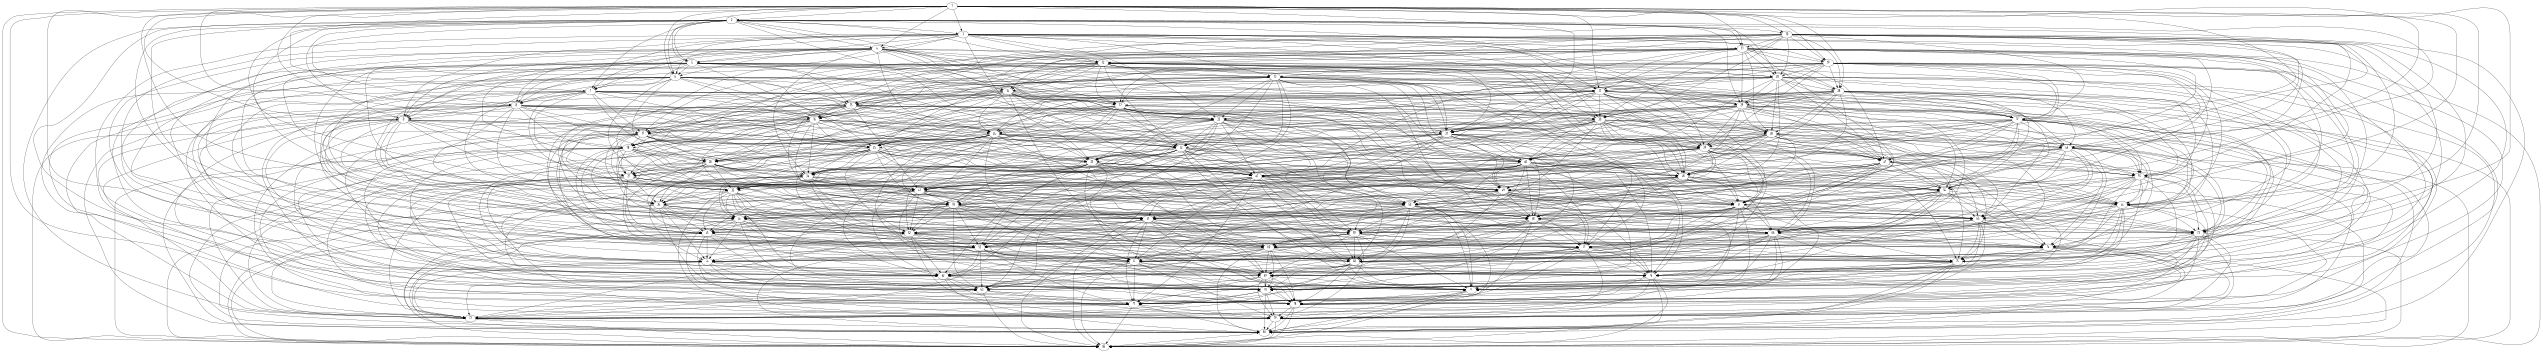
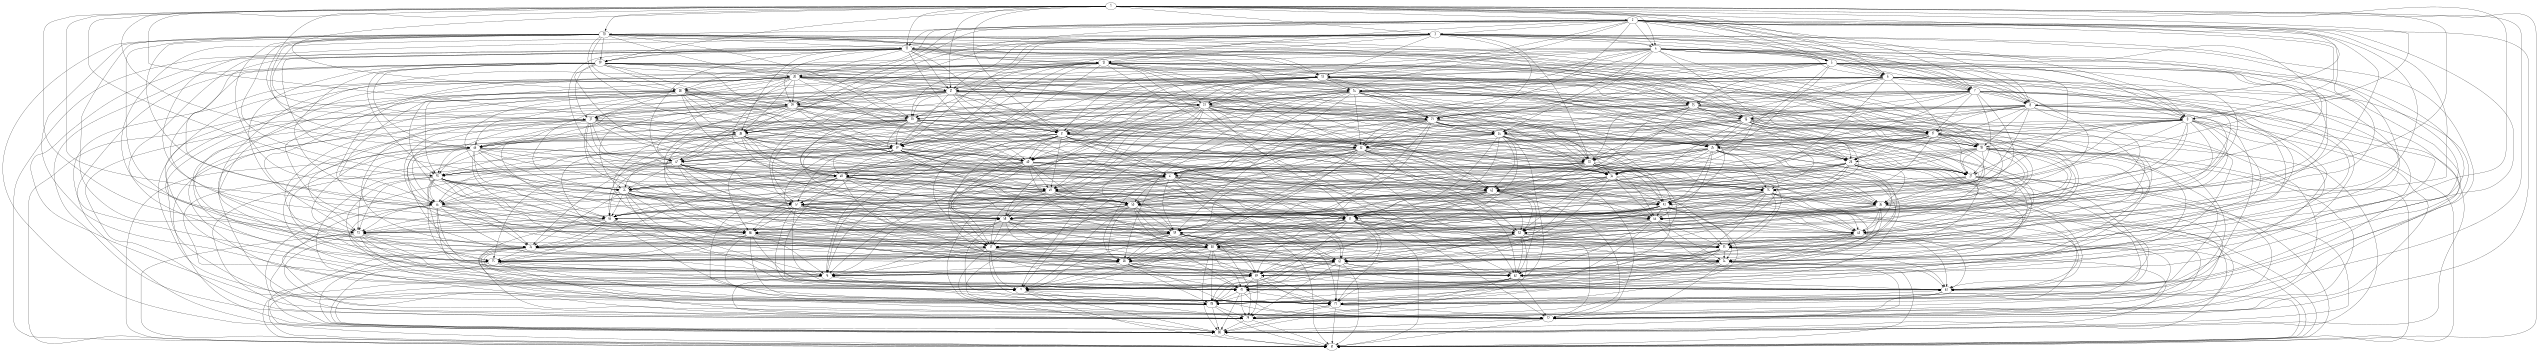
  digraph {
    fontname="Fira Sans"
    node [fontname="Fira Sans"]
    edge [fontname="Fira Sans"]
    n1 [label=1]
    n2 [label=2]
    n3 [label=3]
    n4 [label=4]
    n5 [label=5]
    n6 [label=6]
    n7 [label=7]
    n8 [label=8]
    n9 [label=0]
    n10 [label=10]
    n11 [label=11]
    n12 [label=19]
    n13 [label=21]
    n14 [label=28]
    n15 [label=31]
    n16 [label=37]
    n17 [label=41]
    n18 [label=46]
    n19 [label=51]
    n20 [label=55]
    n21 [label=61]
    n22 [label=64]
    n23 [label=71]
    n24 [label=73]
-   n25 [label=85]
+   n25 [label=81]
    n26 [label=12]
    n27 [label=20]
    n28 [label=22]
    n29 [label=29]
    n30 [label=32]
    n31 [label=38]
    n32 [label=42]
    n33 [label=47]
    n34 [label=52]
    n35 [label=56]
    n36 [label=62]
    n37 [label=65]
    n38 [label=72]
    n39 [label=74]
    n40 [label=13]
    n41 [label=23]
    n42 [label=30]
    n43 [label=33]
    n44 [label=39]
    n45 [label=93]
    n46 [label=48]
    n47 [label=53]
    n48 [label=57]
    n49 [label=63]
    n50 [label=66]
    n51 [label=75]
    n52 [label=14]
    n53 [label=24]
    n54 [label=34]
    n55 [label=40]
    n56 [label=44]
    n57 [label=49]
    n58 [label=58]
    n59 [label=67]
    n60 [label=76]
    n61 [label=15]
    n62 [label=25]
    n63 [label=35]
    n64 [label=45]
    n65 [label=50]
    n66 [label=59]
    n67 [label=68]
    n68 [label=77]
    n69 [label=16]
    n70 [label=26]
    n71 [label=36]
    n72 [label=60]
    n73 [label=69]
    n74 [label=78]
    n75 [label=17]
    n76 [label=27]
    n77 [label=70]
    n78 [label=79]
    n79 [label=18]
    n80 [label=80]
    n81 [label=54]
    n1 -> n2
    n1 -> n3
    n1 -> n4
    n1 -> n5
    n1 -> n6
    n1 -> n7
    n1 -> n8
    n1 -> n9
    n1 -> n10
    n1 -> n11
    n1 -> n12
    n1 -> n13
    n1 -> n14
    n1 -> n15
    n1 -> n16
    n1 -> n17
    n1 -> n18
    n1 -> n19
    n1 -> n20
    n1 -> n21
    n1 -> n22
    n1 -> n23
    n1 -> n24
    n1 -> n25
    n2 -> n3
    n2 -> n4
    n2 -> n5
    n2 -> n6
    n2 -> n7
    n2 -> n8
    n2 -> n9
    n2 -> n10
    n2 -> n11
    n2 -> n26
    n2 -> n27
    n2 -> n28
    n2 -> n29
    n2 -> n30
    n2 -> n31
    n2 -> n32
    n2 -> n33
    n2 -> n34
    n2 -> n35
    n2 -> n36
    n2 -> n37
    n2 -> n38
    n2 -> n39
    n3 -> n4
    n3 -> n5
    n3 -> n6
    n3 -> n7
    n3 -> n8
    n3 -> n9
    n3 -> n11
    n3 -> n12
    n3 -> n13
    n3 -> n26
    n3 -> n40
    n3 -> n41
    n3 -> n42
    n3 -> n43
    n3 -> n44
    n3 -> n45
    n3 -> n46
    n3 -> n47
    n3 -> n48
    n3 -> n49
    n3 -> n50
    n3 -> n51
    n4 -> n5
    n4 -> n6
    n4 -> n7
    n4 -> n8
    n4 -> n9
    n4 -> n14
    n4 -> n15
    n4 -> n26
    n4 -> n27
    n4 -> n28
    n4 -> n40
    n4 -> n52
    n4 -> n53
    n4 -> n54
    n4 -> n55
    n4 -> n56
    n4 -> n57
    n4 -> n58
    n4 -> n59
    n4 -> n60
    n5 -> n6
    n5 -> n7
    n5 -> n8
    n5 -> n9
    n5 -> n13
    n5 -> n16
    n5 -> n17
    n5 -> n29
    n5 -> n30
    n5 -> n40
    n5 -> n41
    n5 -> n52
    n5 -> n61
    n5 -> n62
    n5 -> n63
    n5 -> n64
    n5 -> n65
    n5 -> n66
    n5 -> n67
    n5 -> n68
    n6 -> n7
    n6 -> n8
    n6 -> n9
    n6 -> n18
    n6 -> n19
    n6 -> n28
    n6 -> n31
    n6 -> n32
    n6 -> n42
    n6 -> n43
    n6 -> n52
    n6 -> n53
    n6 -> n61
    n6 -> n69
    n6 -> n70
    n6 -> n71
    n6 -> n72
    n6 -> n73
    n6 -> n74
    n7 -> n8
    n7 -> n9
    n7 -> n15
    n7 -> n20
    n7 -> n21
    n7 -> n33
    n7 -> n34
    n7 -> n41
    n7 -> n44
    n7 -> n45
    n7 -> n54
    n7 -> n61
    n7 -> n62
    n7 -> n69
    n7 -> n75
    n7 -> n76
    n7 -> n77
    n7 -> n78
    n8 -> n9
    n8 -> n22
    n8 -> n23
    n8 -> n30
    n8 -> n35
    n8 -> n36
    n8 -> n46
    n8 -> n47
    n8 -> n53
    n8 -> n55
    n8 -> n56
    n8 -> n63
    n8 -> n69
    n8 -> n70
    n8 -> n75
    n8 -> n79
    n8 -> n80
    n9 -> n17
    n9 -> n24
    n9 -> n25
    n9 -> n37
    n9 -> n38
    n9 -> n43
    n9 -> n48
    n9 -> n49
    n9 -> n57
    n9 -> n62
    n9 -> n64
    n9 -> n71
    n9 -> n75
    n9 -> n76
    n9 -> n79
    n9 -> n81
    n10 -> n11
    n10 -> n12
    n10 -> n14
    n10 -> n16
    n10 -> n18
    n10 -> n20
    n10 -> n22
    n10 -> n24
    n10 -> n26
    n10 -> n27
    n10 -> n40
    n10 -> n42
    n10 -> n52
    n10 -> n55
    n10 -> n61
    n10 -> n65
    n10 -> n69
    n10 -> n72
    n10 -> n75
    n10 -> n77
    n10 -> n79
    n10 -> n80
    n11 -> n12
    n11 -> n13
    n11 -> n15
    n11 -> n17
    n11 -> n19
-   n11 -> n21
+   n27 -> n21
    n11 -> n23
    n11 -> n25
    n11 -> n26
    n11 -> n27
    n11 -> n29
    n11 -> n31
    n11 -> n33
    n11 -> n35
    n11 -> n37
    n11 -> n39
    n11 -> n40
    n11 -> n52
    n11 -> n61
    n11 -> n69
    n11 -> n75
    n11 -> n79
    n12 -> n13
    n12 -> n14
    n12 -> n16
    n12 -> n18
    n12 -> n20
    n12 -> n22
    n12 -> n24
    n12 -> n27
    n12 -> n28
    n12 -> n29
    n12 -> n41
    n12 -> n44
    n12 -> n53
    n12 -> n57
    n12 -> n62
    n12 -> n66
    n12 -> n70
    n12 -> n73
    n12 -> n76
    n12 -> n78
    n13 -> n15
    n13 -> n16
    n13 -> n17
    n13 -> n19
    n13 -> n21
    n13 -> n23
    n13 -> n25
    n13 -> n28
    n13 -> n29
    n13 -> n41
    n13 -> n42
    n13 -> n44
    n13 -> n46
    n13 -> n48
    n13 -> n50
    n13 -> n51
    n13 -> n53
    n13 -> n62
    n13 -> n70
    n13 -> n76
    n14 -> n15
    n14 -> n16
    n14 -> n18
    n14 -> n20
    n14 -> n22
    n14 -> n24
    n14 -> n29
    n14 -> n30
    n14 -> n31
    n14 -> n42
    n14 -> n43
    n14 -> n46
    n14 -> n54
    n14 -> n58
    n14 -> n63
    n14 -> n67
    n14 -> n71
    n14 -> n74
    n15 -> n17
    n15 -> n19
    n15 -> n20
    n15 -> n21
    n15 -> n23
    n15 -> n25
    n15 -> n30
    n15 -> n33
    n15 -> n43
    n15 -> n44
    n15 -> n54
    n15 -> n55
    n15 -> n57
    n15 -> n58
    n15 -> n59
    n15 -> n60
    n15 -> n63
    n15 -> n71
    n16 -> n17
    n16 -> n18
    n16 -> n20
    n16 -> n22
    n16 -> n24
    n16 -> n31
    n16 -> n32
    n16 -> n33
    n16 -> n44
    n16 -> n45
    n16 -> n48
    n16 -> n55
    n16 -> n56
    n16 -> n59
    n16 -> n64
    n16 -> n68
    n17 -> n19
    n17 -> n21
    n17 -> n23
    n17 -> n24
    n17 -> n25
    n17 -> n32
    n17 -> n37
    n17 -> n45
    n17 -> n48
    n17 -> n56
    n17 -> n57
    n17 -> n64
    n17 -> n65
    n17 -> n66
    n17 -> n67
    n17 -> n68
    n18 -> n19
    n18 -> n20
    n18 -> n22
    n18 -> n24
    n18 -> n33
    n18 -> n34
    n18 -> n35
    n18 -> n46
    n18 -> n47
    n18 -> n50
    n18 -> n57
    n18 -> n60
    n18 -> n65
    n18 -> n81
    n19 -> n21
    n19 -> n23
    n19 -> n25
    n19 -> n34
    n19 -> n47
    n19 -> n51
    n19 -> n59
    n19 -> n66
    n19 -> n72
    n19 -> n73
    n19 -> n74
    n19 -> n81
    n20 -> n21
    n20 -> n22
    n20 -> n24
    n20 -> n35
    n20 -> n36
    n20 -> n37
    n20 -> n48
    n20 -> n49
    n20 -> n51
    n20 -> n58
    n20 -> n66
    n20 -> n72
    n21 -> n23
    n21 -> n25
    n21 -> n36
    n21 -> n49
    n21 -> n68
    n21 -> n73
    n21 -> n77
    n21 -> n78
    n22 -> n23
    n22 -> n24
    n22 -> n37
    n22 -> n38
    n22 -> n39
    n22 -> n50
    n22 -> n59
    n22 -> n67
    n22 -> n73
    n22 -> n77
    n23 -> n25
    n23 -> n38
    n23 -> n78
    n23 -> n80
    n24 -> n25
    n24 -> n39
    n24 -> n51
    n24 -> n60
    n24 -> n68
    n24 -> n74
    n24 -> n78
    n24 -> n80
    n26 -> n13
    n26 -> n14
    n26 -> n27
    n26 -> n28
    n26 -> n30
    n26 -> n32
    n26 -> n34
    n26 -> n36
    n26 -> n38
    n26 -> n40
    n26 -> n42
    n26 -> n44
    n26 -> n46
    n26 -> n48
    n26 -> n50
    n26 -> n51
    n26 -> n52
    n26 -> n61
    n26 -> n69
    n26 -> n75
    n26 -> n79
    n27 -> n13
    n27 -> n14
+   n27 -> n28
    n27 -> n29
    n27 -> n31
    n27 -> n33
    n27 -> n35
    n27 -> n37
    n27 -> n39
    n27 -> n41
+   n27 -> n42
    n27 -> n53
    n27 -> n55
    n27 -> n62
    n27 -> n65
    n27 -> n70
    n27 -> n72
    n27 -> n76
    n27 -> n77
    n27 -> n80
-   n26 -> n15
+   n28 -> n15
    n28 -> n18
    n28 -> n30
    n28 -> n31
    n28 -> n32
    n28 -> n34
    n28 -> n36
    n28 -> n38
    n28 -> n41
    n28 -> n42
    n28 -> n53
    n28 -> n55
    n28 -> n57
    n28 -> n58
    n28 -> n59
    n28 -> n60
    n28 -> n62
    n28 -> n70
    n28 -> n76
    n29 -> n15
    n29 -> n16
    n29 -> n30
    n29 -> n31
    n29 -> n33
    n29 -> n35
    n29 -> n37
    n29 -> n39
    n29 -> n42
    n29 -> n43
    n29 -> n44
    n29 -> n54
    n29 -> n57
    n29 -> n63
    n29 -> n66
    n29 -> n71
    n29 -> n73
    n29 -> n78
    n30 -> n17
    n30 -> n22
    n30 -> n32
    n30 -> n34
    n30 -> n35
    n30 -> n36
    n30 -> n38
    n30 -> n43
    n30 -> n46
    n30 -> n54
    n30 -> n55
    n30 -> n63
    n30 -> n65
    n30 -> n66
    n30 -> n67
    n30 -> n68
    n30 -> n71
    n31 -> n17
    n31 -> n18
    n31 -> n32
    n31 -> n33
    n31 -> n35
    n31 -> n37
    n31 -> n39
    n31 -> n44
    n31 -> n45
    n31 -> n46
    n31 -> n55
    n31 -> n56
    n31 -> n58
    n31 -> n64
    n31 -> n67
    n31 -> n74
    n32 -> n19
    n32 -> n34
    n32 -> n36
    n32 -> n38
    n32 -> n39
    n32 -> n45
    n32 -> n50
    n32 -> n56
    n32 -> n58
    n32 -> n64
    n32 -> n65
    n32 -> n72
    n32 -> n73
    n32 -> n74
    n33 -> n19
    n33 -> n20
    n33 -> n34
    n33 -> n35
    n33 -> n37
    n33 -> n39
    n33 -> n46
    n33 -> n47
    n33 -> n48
    n33 -> n57
    n33 -> n59
    n33 -> n65
    n33 -> n68
    n33 -> n81
    n34 -> n21
    n34 -> n36
    n34 -> n38
    n34 -> n47
    n34 -> n60
    n34 -> n67
    n34 -> n72
    n34 -> n77
    n34 -> n78
    n34 -> n81
    n35 -> n21
    n35 -> n22
    n35 -> n36
    n35 -> n37
    n35 -> n39
    n35 -> n48
    n35 -> n49
    n35 -> n50
    n35 -> n58
    n35 -> n60
    n35 -> n66
    n35 -> n72
    n36 -> n23
    n36 -> n38
    n36 -> n49
    n36 -> n74
    n36 -> n77
    n36 -> n80
    n37 -> n23
    n37 -> n24
    n37 -> n38
    n37 -> n39
    n37 -> n50
    n37 -> n51
    n37 -> n67
-   n37 -> n73
    n37 -> n77
    n38 -> n25
    n38 -> n80
    n39 -> n25
    n39 -> n51
    n39 -> n60
    n39 -> n68
    n39 -> n74
    n39 -> n78
    n39 -> n80
    n40 -> n13
    n40 -> n15
    n40 -> n16
    n40 -> n28
    n40 -> n29
    n40 -> n41
    n40 -> n43
    n40 -> n45
    n40 -> n47
    n40 -> n49
    n40 -> n52
    n40 -> n55
    n40 -> n57
    n40 -> n58
    n40 -> n59
    n40 -> n60
    n40 -> n61
    n40 -> n69
    n40 -> n75
    n40 -> n79
    n41 -> n15
    n41 -> n17
    n41 -> n20
    n41 -> n30
    n41 -> n33
    n41 -> n43
    n41 -> n44
    n41 -> n45
    n41 -> n47
    n41 -> n49
    n41 -> n53
    n41 -> n62
    n41 -> n65
    n41 -> n66
    n41 -> n67
    n41 -> n68
    n41 -> n70
    n41 -> n76
    n42 -> n15
    n42 -> n18
    n42 -> n30
    n42 -> n31
    n42 -> n43
    n42 -> n44
    n42 -> n46
    n42 -> n48
    n42 -> n50
    n42 -> n51
    n42 -> n54
    n42 -> n55
    n42 -> n63
    n42 -> n65
    n42 -> n71
    n42 -> n72
    n42 -> n77
    n42 -> n80
    n43 -> n17
    n43 -> n19
    n43 -> n24
    n43 -> n32
    n43 -> n37
    n43 -> n45
    n43 -> n47
    n43 -> n48
    n43 -> n49
    n43 -> n54
    n43 -> n57
    n43 -> n63
    n43 -> n71
    n43 -> n72
    n43 -> n73
    n43 -> n74
    n44 -> n17
    n44 -> n20
    n44 -> n32
    n44 -> n33
    n44 -> n45
    n44 -> n46
    n44 -> n48
    n44 -> n50
    n44 -> n51
    n44 -> n55
    n44 -> n56
    n44 -> n57
    n44 -> n64
    n44 -> n66
    n44 -> n73
    n44 -> n78
    n45 -> n19
    n45 -> n21
    n45 -> n34
    n45 -> n47
    n45 -> n49
    n45 -> n51
    n45 -> n56
    n45 -> n59
    n45 -> n64
    n45 -> n66
    n45 -> n77
    n45 -> n78
    n46 -> n19
    n46 -> n22
    n46 -> n34
    n46 -> n35
    n46 -> n47
    n46 -> n48
    n46 -> n50
    n46 -> n51
    n46 -> n57
    n46 -> n58
    n46 -> n65
    n46 -> n67
    n46 -> n74
    n46 -> n81
    n47 -> n21
    n47 -> n23
    n47 -> n36
    n47 -> n49
    n47 -> n68
    n47 -> n73
    n47 -> n80
    n47 -> n81
    n48 -> n21
    n48 -> n24
    n48 -> n36
    n48 -> n37
    n48 -> n49
    n48 -> n50
    n48 -> n51
    n48 -> n58
    n48 -> n59
    n48 -> n66
    n48 -> n68
    n48 -> n72
    n49 -> n23
    n49 -> n25
    n49 -> n38
    n49 -> n78
    n50 -> n23
    n50 -> n38
    n50 -> n39
    n50 -> n51
    n50 -> n59
    n50 -> n60
    n50 -> n67
    n50 -> n73
    n50 -> n77
    n51 -> n25
    n51 -> n60
    n51 -> n68
    n51 -> n74
    n51 -> n78
    n51 -> n80
    n52 -> n17
    n52 -> n18
    n52 -> n28
    n52 -> n30
    n52 -> n31
    n52 -> n41
    n52 -> n42
    n52 -> n53
    n52 -> n54
    n52 -> n56
    n52 -> n61
    n52 -> n65
    n52 -> n66
    n52 -> n67
    n52 -> n68
    n52 -> n69
    n52 -> n75
    n52 -> n79
    n52 -> n81
    n53 -> n19
    n53 -> n22
    n53 -> n30
    n53 -> n32
    n53 -> n35
    n53 -> n43
    n53 -> n46
    n53 -> n54
    n53 -> n55
    n53 -> n56
    n53 -> n62
    n53 -> n70
    n53 -> n72
    n53 -> n73
    n53 -> n74
    n53 -> n76
    n53 -> n81
    n54 -> n21
    n54 -> n32
    n54 -> n34
    n54 -> n39
    n54 -> n45
    n54 -> n50
    n54 -> n56
    n54 -> n58
    n54 -> n63
    n54 -> n65
    n54 -> n71
    n54 -> n77
    n54 -> n78
    n54 -> n81
    n55 -> n17
    n55 -> n22
    n55 -> n32
    n55 -> n35
    n55 -> n45
    n55 -> n46
    n55 -> n56
    n55 -> n57
    n55 -> n58
    n55 -> n59
    n55 -> n60
    n55 -> n64
    n55 -> n65
    n55 -> n72
    n55 -> n77
    n55 -> n80
    n56 -> n23
    n56 -> n34
    n56 -> n36
    n56 -> n47
    n56 -> n60
    n56 -> n64
    n56 -> n67
    n56 -> n72
    n56 -> n80
    n56 -> n81
    n57 -> n19
    n57 -> n24
    n57 -> n34
    n57 -> n37
    n57 -> n47
    n57 -> n48
    n57 -> n58
    n57 -> n59
    n57 -> n60
    n57 -> n65
    n57 -> n66
    n57 -> n73
    n57 -> n78
    n57 -> n81
    n58 -> n21
    n58 -> n36
    n58 -> n39
    n58 -> n49
    n58 -> n50
    n58 -> n59
    n58 -> n60
    n58 -> n66
    n58 -> n67
    n58 -> n72
    n58 -> n74
    n59 -> n23
    n59 -> n38
    n59 -> n51
    n59 -> n60
    n59 -> n67
    n59 -> n68
    n59 -> n73
    n59 -> n77
    n60 -> n25
    n60 -> n68
    n60 -> n74
    n60 -> n78
    n60 -> n80
    n61 -> n15
    n61 -> n19
    n61 -> n20
    n61 -> n32
    n61 -> n33
    n61 -> n41
    n61 -> n43
    n61 -> n44
    n61 -> n53
    n61 -> n63
    n61 -> n64
    n61 -> n69
    n61 -> n72
    n61 -> n73
    n61 -> n74
    n61 -> n75
    n61 -> n79
    n62 -> n17
    n62 -> n21
    n62 -> n24
    n62 -> n34
    n62 -> n37
    n62 -> n43
    n62 -> n45
    n62 -> n48
    n62 -> n54
    n62 -> n57
    n62 -> n63
    n62 -> n64
    n62 -> n70
    n62 -> n76
    n62 -> n77
    n62 -> n78
    n63 -> n19
    n63 -> n23
    n63 -> n36
    n63 -> n45
    n63 -> n47
    n63 -> n51
    n63 -> n56
    n63 -> n59
    n63 -> n64
    n63 -> n66
    n63 -> n71
    n63 -> n80
    n64 -> n21
    n64 -> n25
    n64 -> n38
    n64 -> n47
    n64 -> n49
    n64 -> n68
    n64 -> n73
    n64 -> n81
    n65 -> n19
    n65 -> n39
    n65 -> n47
    n65 -> n50
    n65 -> n58
    n65 -> n66
    n65 -> n67
    n65 -> n68
    n65 -> n72
    n65 -> n77
    n65 -> n80
    n65 -> n81
    n66 -> n21
    n66 -> n36
    n66 -> n49
    n66 -> n51
    n66 -> n59
    n66 -> n67
    n66 -> n68
    n66 -> n72
    n66 -> n73
    n66 -> n78
    n67 -> n23
    n67 -> n38
    n67 -> n60
    n67 -> n68
    n67 -> n73
    n67 -> n74
    n67 -> n77
    n68 -> n25
    n68 -> n74
    n68 -> n78
    n68 -> n80
    n69 -> n21
    n69 -> n22
    n69 -> n30
    n69 -> n34
-   n69 -> n35
    n69 -> n45
    n69 -> n46
    n69 -> n53
    n69 -> n54
    n69 -> n55
    n69 -> n62
    n69 -> n70
    n69 -> n71
    n69 -> n75
    n69 -> n77
    n69 -> n78
    n69 -> n79
    n70 -> n23
    n70 -> n32
    n70 -> n36
    n70 -> n39
    n70 -> n47
    n70 -> n50
    n70 -> n54
    n70 -> n56
    n70 -> n58
    n70 -> n63
    n70 -> n65
    n70 -> n71
    n70 -> n76
    n70 -> n80
    n71 -> n25
    n71 -> n34
    n71 -> n38
    n71 -> n49
    n71 -> n56
    n71 -> n60
    n71 -> n64
    n71 -> n67
    n71 -> n72
    n71 -> n81
    n72 -> n21
    n72 -> n36
    n72 -> n49
    n72 -> n60
    n72 -> n67
    n72 -> n73
    n72 -> n74
    n72 -> n77
    n72 -> n80
    n73 -> n23
    n73 -> n38
    n73 -> n68
    n73 -> n74
    n73 -> n77
    n73 -> n78
    n74 -> n25
    n74 -> n78
    n74 -> n80
    n75 -> n17
    n75 -> n23
    n75 -> n24
    n75 -> n36
    n75 -> n37
    n75 -> n43
    n75 -> n47
    n75 -> n48
    n75 -> n56
    n75 -> n57
    n75 -> n62
    n75 -> n63
    n75 -> n70
    n75 -> n76
    n75 -> n79
    n75 -> n80
    n76 -> n19
    n76 -> n25
    n76 -> n38
    n76 -> n45
    n76 -> n49
    n76 -> n51
    n76 -> n59
    n76 -> n64
    n76 -> n66
    n76 -> n71
    n76 -> n81
    n77 -> n23
    n77 -> n38
    n77 -> n74
    n77 -> n78
    n77 -> n80
    n78 -> n25
    n78 -> n80
    n79 -> n25
    n79 -> n32
    n79 -> n38
    n79 -> n39
    n79 -> n49
    n79 -> n50
    n79 -> n54
    n79 -> n58
    n79 -> n64
    n79 -> n65
    n79 -> n70
    n79 -> n71
    n79 -> n76
    n79 -> n81
    n80 -> n25
    n81 -> n25
    n81 -> n36
    n81 -> n38
    n81 -> n49
    n81 -> n74
    n81 -> n77
  }
